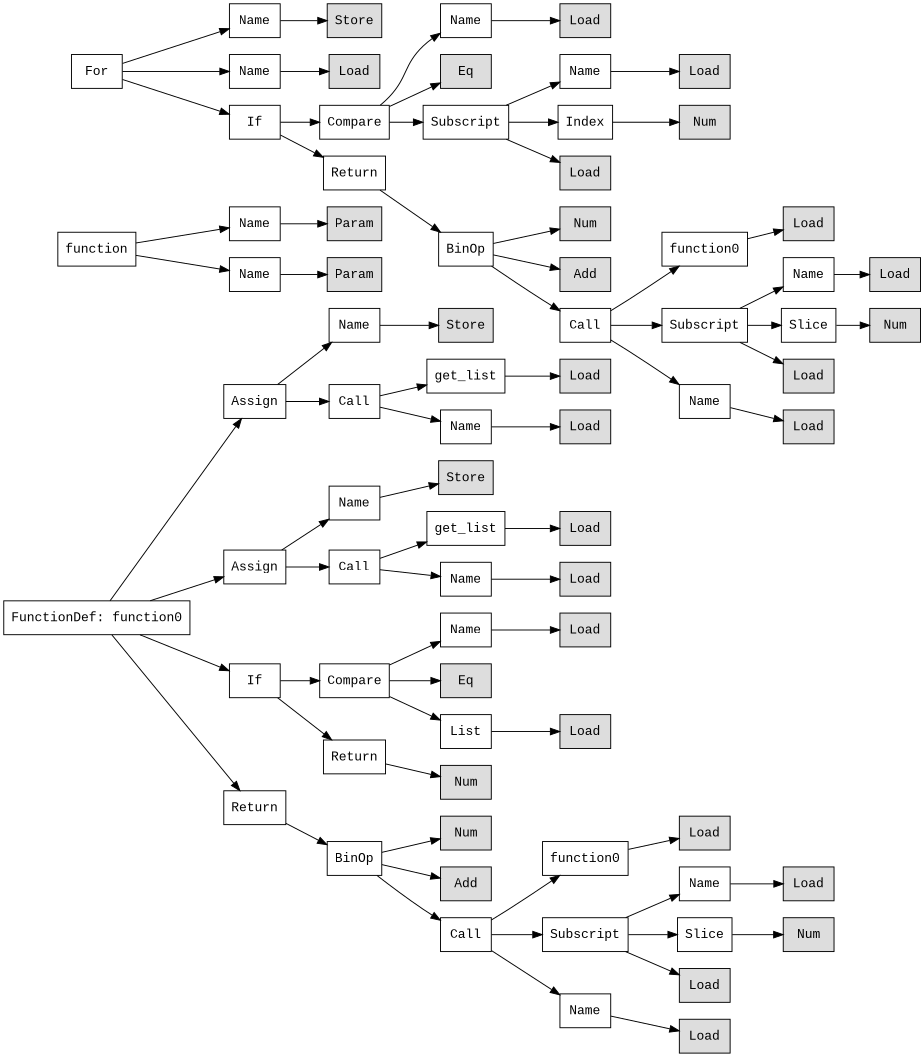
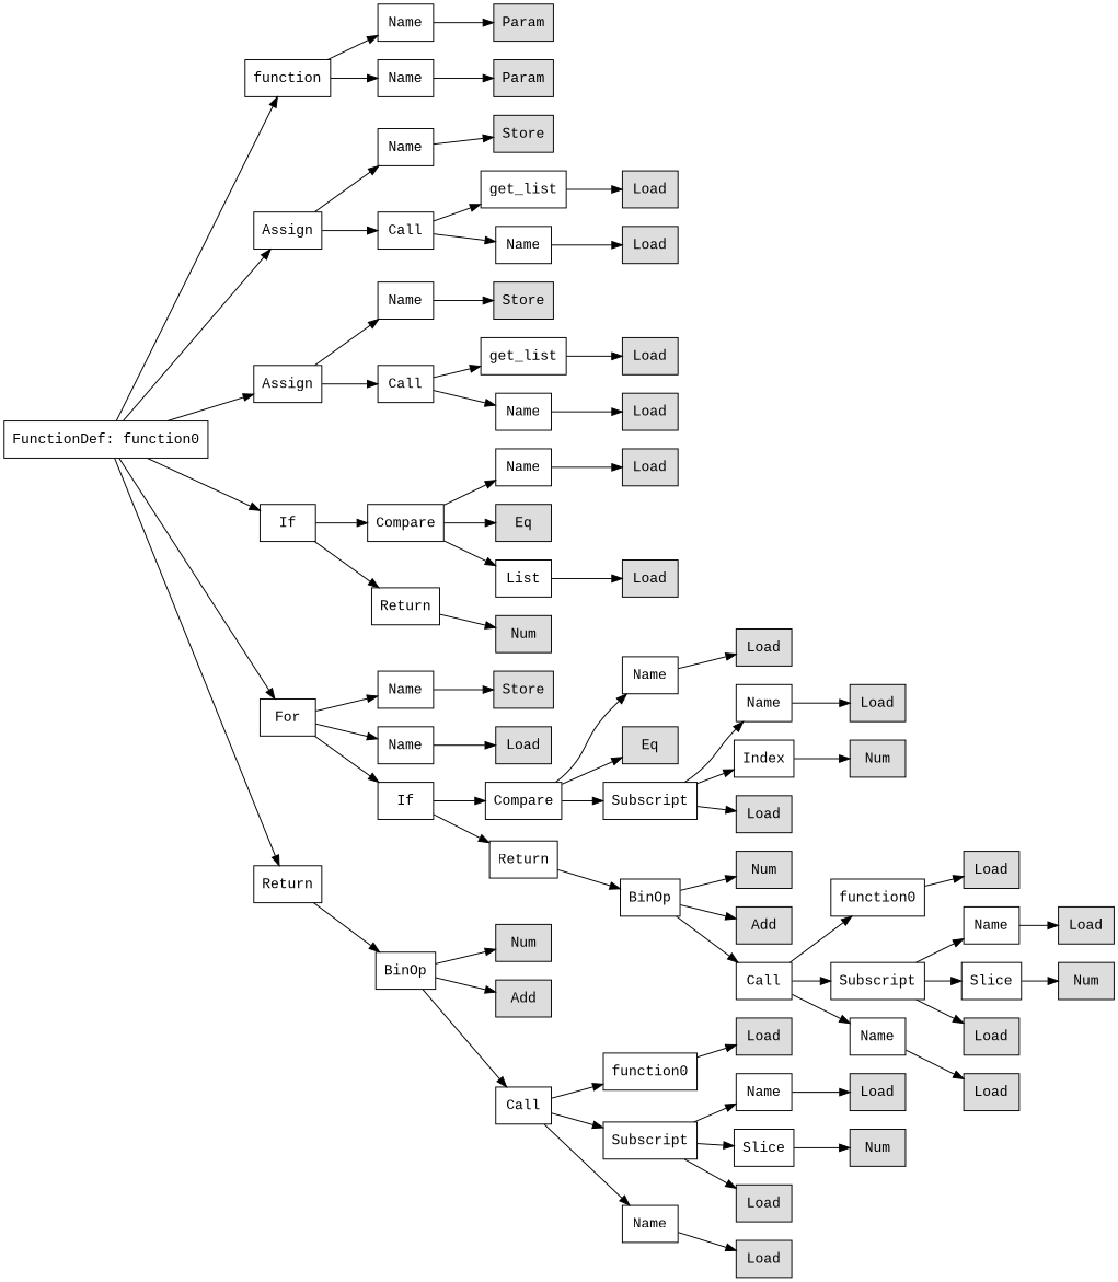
  digraph {
    fontname="Liberation Mono"
    rankdir=LR
    node [fontname="Liberation Mono" shape=rect]
    edge [fontname="Liberation Mono"]
    n1 [label="FunctionDef: function0"]
    n2 [label=function]
    n3 [label=Assign]
    n4 [label=Assign]
    n5 [label=If]
    n6 [label=For]
    n7 [label=Return]
    n8 [label=Name]
    n9 [label=Name]
    n10 [label=Name]
    n11 [label=Call]
    n12 [label=Name]
    n13 [label=Call]
    n14 [label=Compare]
    n15 [label=Return]
    n16 [label=Name]
    n17 [label=Name]
    n18 [label=If]
    n19 [label=BinOp]
    n20 [fillcolor="#dddddd" label=Param style=filled]
    n21 [fillcolor="#dddddd" label=Param style=filled]
    n22 [fillcolor="#dddddd" label=Store style=filled]
    n23 [label=get_list]
    n24 [label=Name]
    n25 [fillcolor="#dddddd" label=Store style=filled]
    n26 [label=get_list]
    n27 [label=Name]
    n28 [label=Name]
    n29 [fillcolor="#dddddd" label=Eq style=filled]
    n30 [label=List]
    n31 [fillcolor="#dddddd" label=Num style=filled]
    n32 [fillcolor="#dddddd" label=Store style=filled]
    n33 [fillcolor="#dddddd" label=Load style=filled]
    n34 [label=Compare]
    n35 [label=Return]
    n36 [fillcolor="#dddddd" label=Num style=filled]
    n37 [fillcolor="#dddddd" label=Add style=filled]
    n38 [label=Call]
    n39 [fillcolor="#dddddd" label=Load style=filled]
    n40 [fillcolor="#dddddd" label=Load style=filled]
    n41 [fillcolor="#dddddd" label=Load style=filled]
    n42 [fillcolor="#dddddd" label=Load style=filled]
    n43 [fillcolor="#dddddd" label=Load style=filled]
    n44 [fillcolor="#dddddd" label=Load style=filled]
    n45 [label=Name]
    n46 [fillcolor="#dddddd" label=Eq style=filled]
    n47 [label=Subscript]
    n48 [label=BinOp]
    n49 [label=function0]
    n50 [label=Subscript]
    n51 [label=Name]
    n52 [fillcolor="#dddddd" label=Load style=filled]
    n53 [label=Name]
    n54 [label=Index]
    n55 [fillcolor="#dddddd" label=Load style=filled]
    n56 [fillcolor="#dddddd" label=Num style=filled]
    n57 [fillcolor="#dddddd" label=Add style=filled]
    n58 [label=Call]
    n59 [fillcolor="#dddddd" label=Load style=filled]
    n60 [label=Name]
    n61 [label=Slice]
    n62 [fillcolor="#dddddd" label=Load style=filled]
    n63 [fillcolor="#dddddd" label=Load style=filled]
    n64 [fillcolor="#dddddd" label=Load style=filled]
    n65 [fillcolor="#dddddd" label=Num style=filled]
    n66 [label=function0]
    n67 [label=Subscript]
    n68 [label=Name]
    n69 [fillcolor="#dddddd" label=Load style=filled]
    n70 [fillcolor="#dddddd" label=Num style=filled]
    n71 [fillcolor="#dddddd" label=Load style=filled]
    n72 [label=Name]
    n73 [label=Slice]
    n74 [fillcolor="#dddddd" label=Load style=filled]
    n75 [fillcolor="#dddddd" label=Load style=filled]
    n76 [fillcolor="#dddddd" label=Load style=filled]
    n77 [fillcolor="#dddddd" label=Num style=filled]
+   n1 -> n2
    n1 -> n3
    n1 -> n4
    n1 -> n5
+   n1 -> n6
    n1 -> n7
    n2 -> n8
    n2 -> n9
    n3 -> n10
    n3 -> n11
    n4 -> n12
    n4 -> n13
    n5 -> n14
    n5 -> n15
    n6 -> n16
    n6 -> n17
    n6 -> n18
    n7 -> n19
    n8 -> n20
    n9 -> n21
    n10 -> n22
    n11 -> n23
    n11 -> n24
    n12 -> n25
    n13 -> n26
    n13 -> n27
    n14 -> n28
    n14 -> n29
    n14 -> n30
    n15 -> n31
    n16 -> n32
    n17 -> n33
    n18 -> n34
    n18 -> n35
    n19 -> n36
    n19 -> n37
    n19 -> n38
    n23 -> n39
    n24 -> n40
    n26 -> n41
    n27 -> n42
    n28 -> n43
    n30 -> n44
    n34 -> n45
    n34 -> n46
    n34 -> n47
    n35 -> n48
    n38 -> n49
    n38 -> n50
    n38 -> n51
    n45 -> n52
    n47 -> n53
    n47 -> n54
    n47 -> n55
    n48 -> n56
    n48 -> n57
    n48 -> n58
    n49 -> n59
    n50 -> n60
    n50 -> n61
    n50 -> n62
    n51 -> n63
    n53 -> n64
    n54 -> n65
    n58 -> n66
    n58 -> n67
    n58 -> n68
    n60 -> n69
    n61 -> n70
    n66 -> n71
    n67 -> n72
    n67 -> n73
    n67 -> n74
    n68 -> n75
    n72 -> n76
    n73 -> n77
  }
